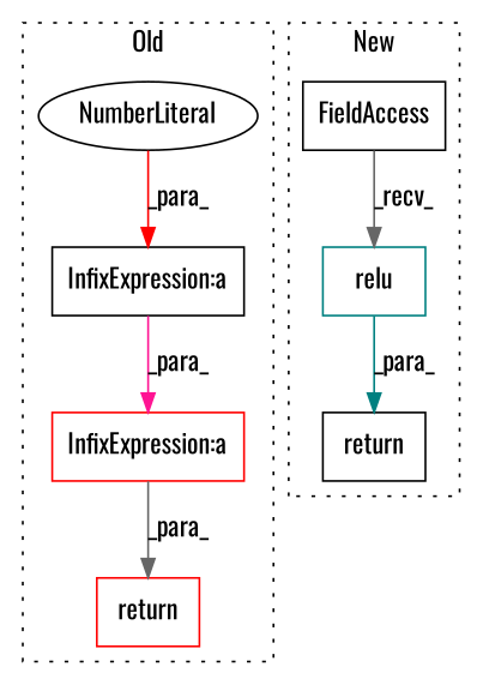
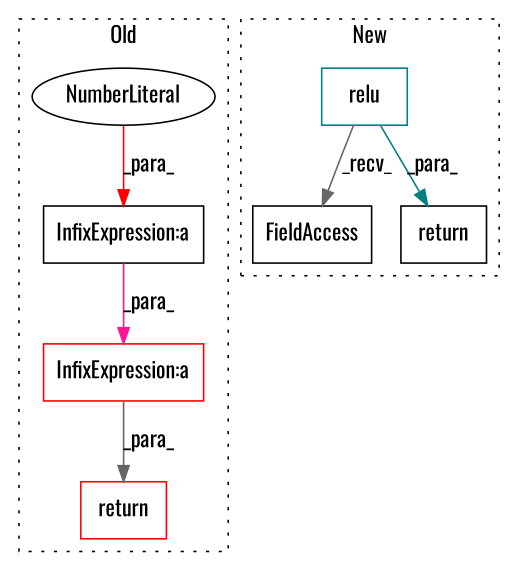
  digraph {
    fontname=Oswald
    node [a=41 color=black fontname=Oswald l=3 s=470 shape=box]
    edge [color=gray40 fontname=Oswald]
    n1 [color=red l=7 label=return]
    n2 [a=27 color=red label="InfixExpression:a" s=498]
    n3 [a=27 label="InfixExpression:a" s=528]
    n4 [a=34 label=NumberLiteral s=531 shape=ellipse]
    n5 [a=32 color=teal l="5,1" label=relu s="496,513"]
    n6 [a=22 l=6 label=FieldAccess s=477]
    n7 [l=7 label=return]
    subgraph cluster_1 {
      label=Old
      style=dotted
      n1
      n2
      n3
      n4
    }
    subgraph cluster_2 {
      label=New
      style=dotted
      n5
      n6
      n7
    }
    n2 -> n1 [label=_para_]
    n3 -> n2 [color=deeppink label=_para_]
    n4 -> n3 [color=red label=_para_]
    n5 -> n7 [color=teal label=_para_]
-   n6 -> n5 [label=_recv_]
+   n5 -> n6 [label=_recv_]
  }
